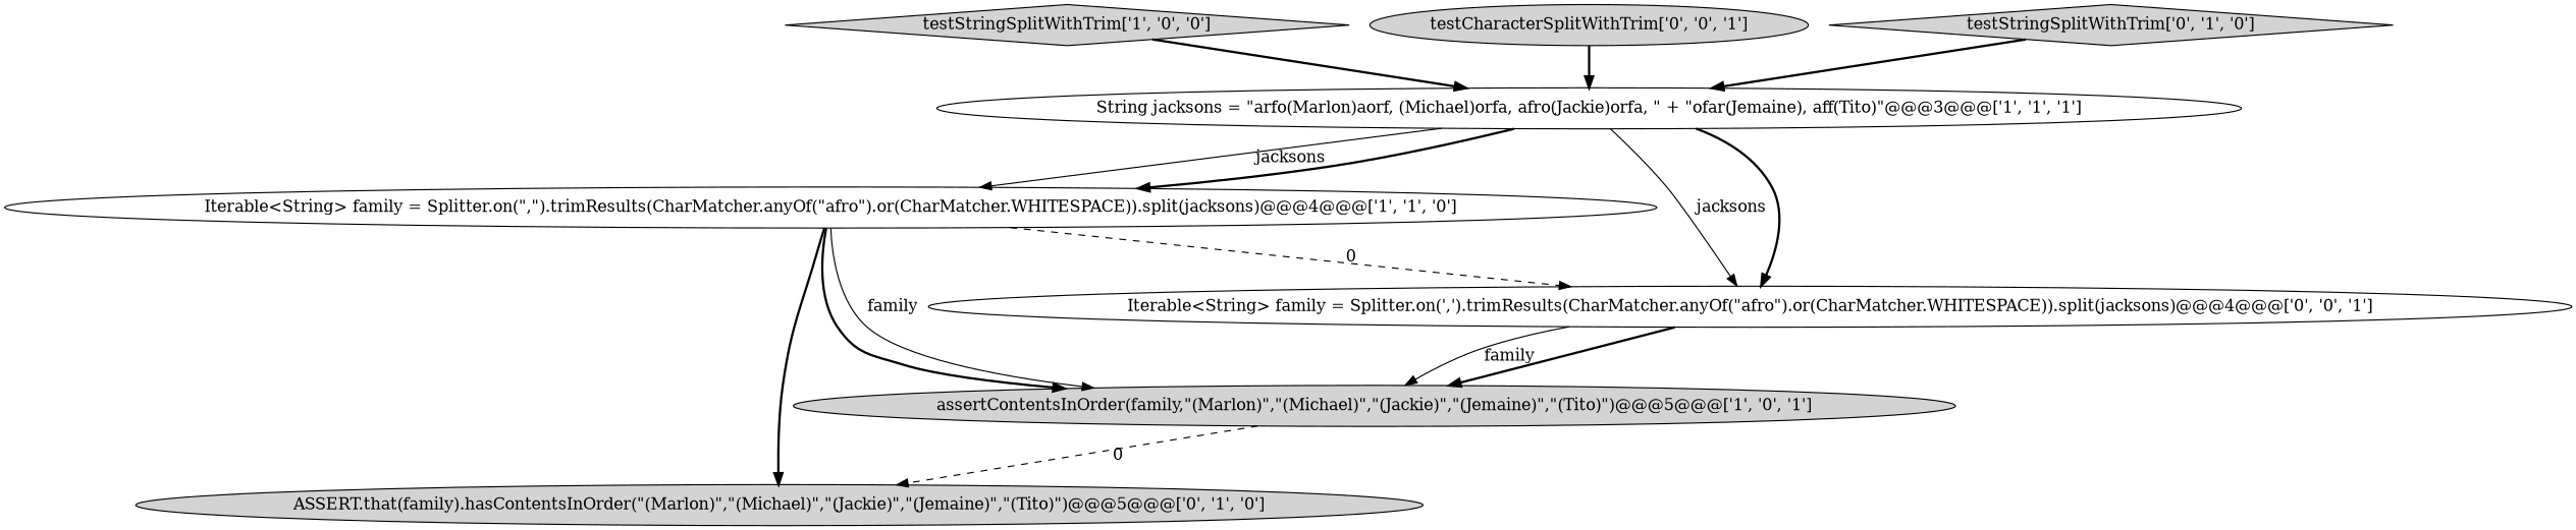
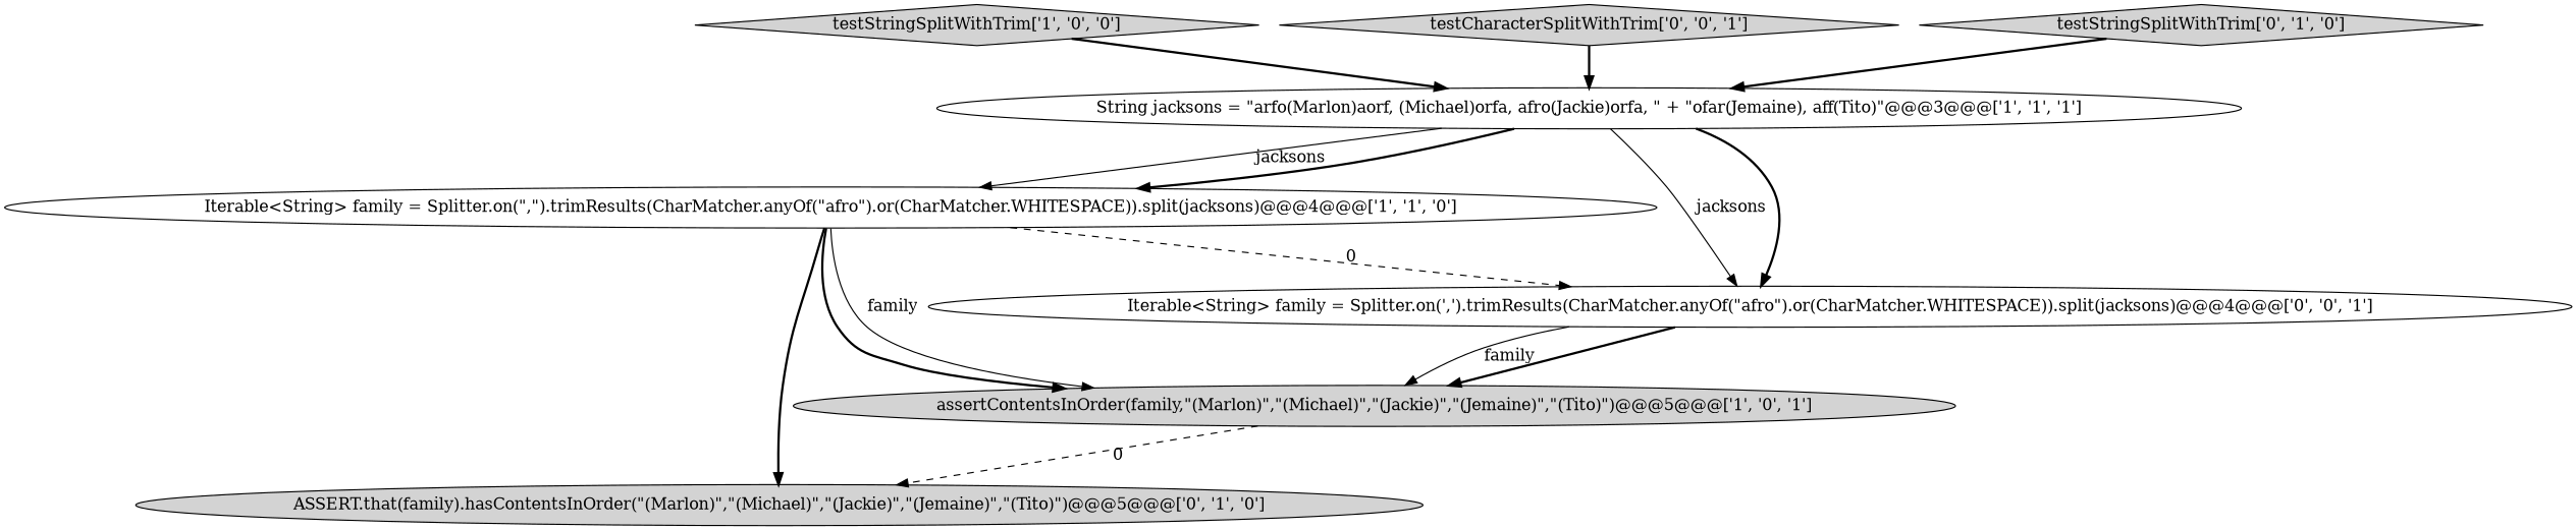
  digraph {
    node [fillcolor=lightgray shape=ellipse style=filled]
    edge [style=bold]
    n1 [label="testStringSplitWithTrim['1', '0', '0']" shape=diamond]
    n2 [fillcolor=white label="String jacksons = \"arfo(Marlon)aorf, (Michael)orfa, afro(Jackie)orfa, \" + \"ofar(Jemaine), aff(Tito)\"@@@3@@@['1', '1', '1']"]
    n3 [label="ASSERT.that(family).hasContentsInOrder(\"(Marlon)\",\"(Michael)\",\"(Jackie)\",\"(Jemaine)\",\"(Tito)\")@@@5@@@['0', '1', '0']"]
    n4 [fillcolor=white label="Iterable<String> family = Splitter.on(\",\").trimResults(CharMatcher.anyOf(\"afro\").or(CharMatcher.WHITESPACE)).split(jacksons)@@@4@@@['1', '1', '0']"]
    n5 [fillcolor=white label="Iterable<String> family = Splitter.on(',').trimResults(CharMatcher.anyOf(\"afro\").or(CharMatcher.WHITESPACE)).split(jacksons)@@@4@@@['0', '0', '1']"]
    n6 [label="assertContentsInOrder(family,\"(Marlon)\",\"(Michael)\",\"(Jackie)\",\"(Jemaine)\",\"(Tito)\")@@@5@@@['1', '0', '1']"]
-   n7 [label="testCharacterSplitWithTrim['0', '0', '1']"]
+   n7 [label="testCharacterSplitWithTrim['0', '0', '1']" shape=diamond]
    n8 [label="testStringSplitWithTrim['0', '1', '0']" shape=diamond]
    n1 -> n2
    n2 -> n4 [label=jacksons style=solid]
    n2 -> n4
    n2 -> n5
    n2 -> n5 [label=jacksons style=solid]
    n4 -> n3
    n4 -> n5 [label=0 style=dashed]
    n4 -> n6 [label=family style=solid]
    n4 -> n6
    n5 -> n6
    n5 -> n6 [label=family style=solid]
    n6 -> n3 [label=0 style=dashed]
    n7 -> n2
    n8 -> n2
  }
